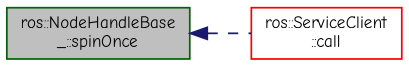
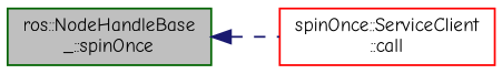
  digraph {
    rankdir=LR
    fontname="Comic Neue"
    node [fontname="Comic Neue" fontsize=10 shape=record style=filled]
    n1 [color=darkgreen fillcolor=grey75 fontcolor=black height=0.2 label="ros::NodeHandleBase\l_::spinOnce" width=0.4]
-   n2 [color=red fillcolor=white height=0.2 label="ros::ServiceClient\l::call" width=0.4]
+   n2 [color=red fillcolor=white height=0.2 label="spinOnce::ServiceClient\l::call" width=0.4]
    n1 -> n2 [color=midnightblue dir=back fontname="Comic Neue" fontsize=10 labelfontname=Helvetica labelfontsize=10 style=dashed]
  }
